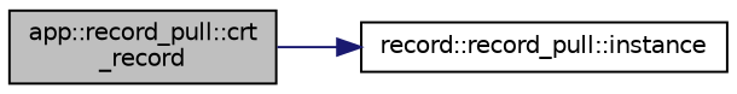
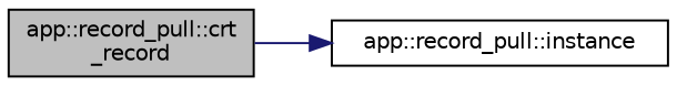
  digraph {
    rankdir=LR
    node [color=black fontname=Helvetica fontsize=10 shape=record style=filled]
    n1 [fillcolor=grey75 fontcolor=black height=0.2 label="app::record_pull::crt\l_record" width=0.4]
-   n2 [fillcolor=white height=0.2 label="record::record_pull::instance" width=0.4]
+   n2 [fillcolor=white height=0.2 label="app::record_pull::instance" width=0.4]
    n1 -> n2 [color=midnightblue fontname=Helvetica fontsize=10 labelfontname=Helvetica labelfontsize=10 style=solid]
  }
